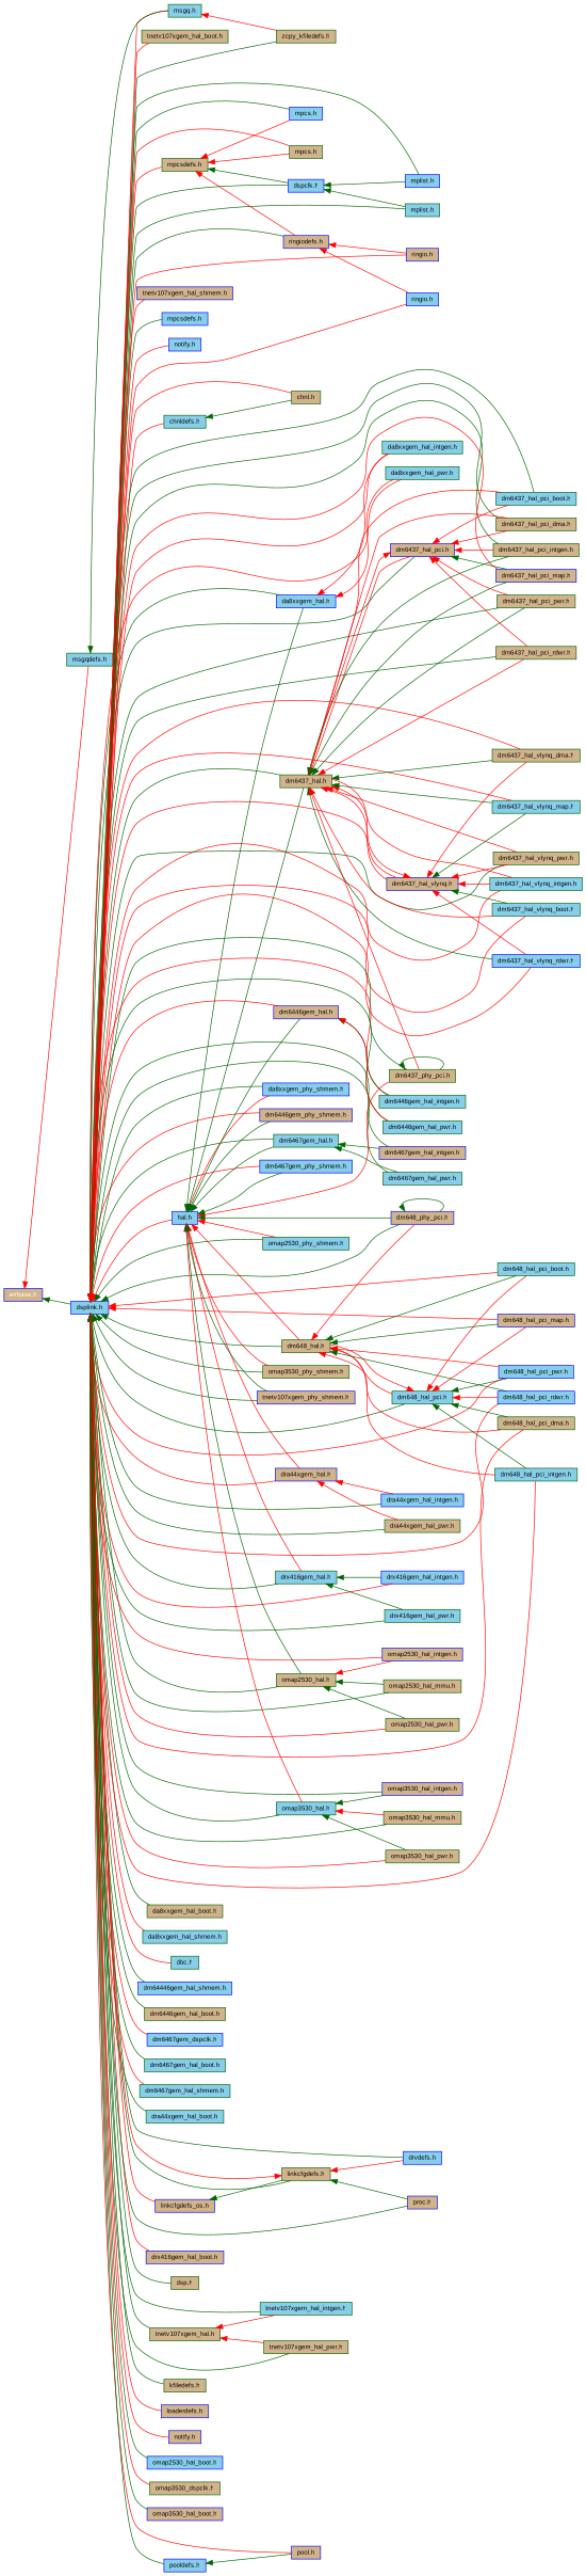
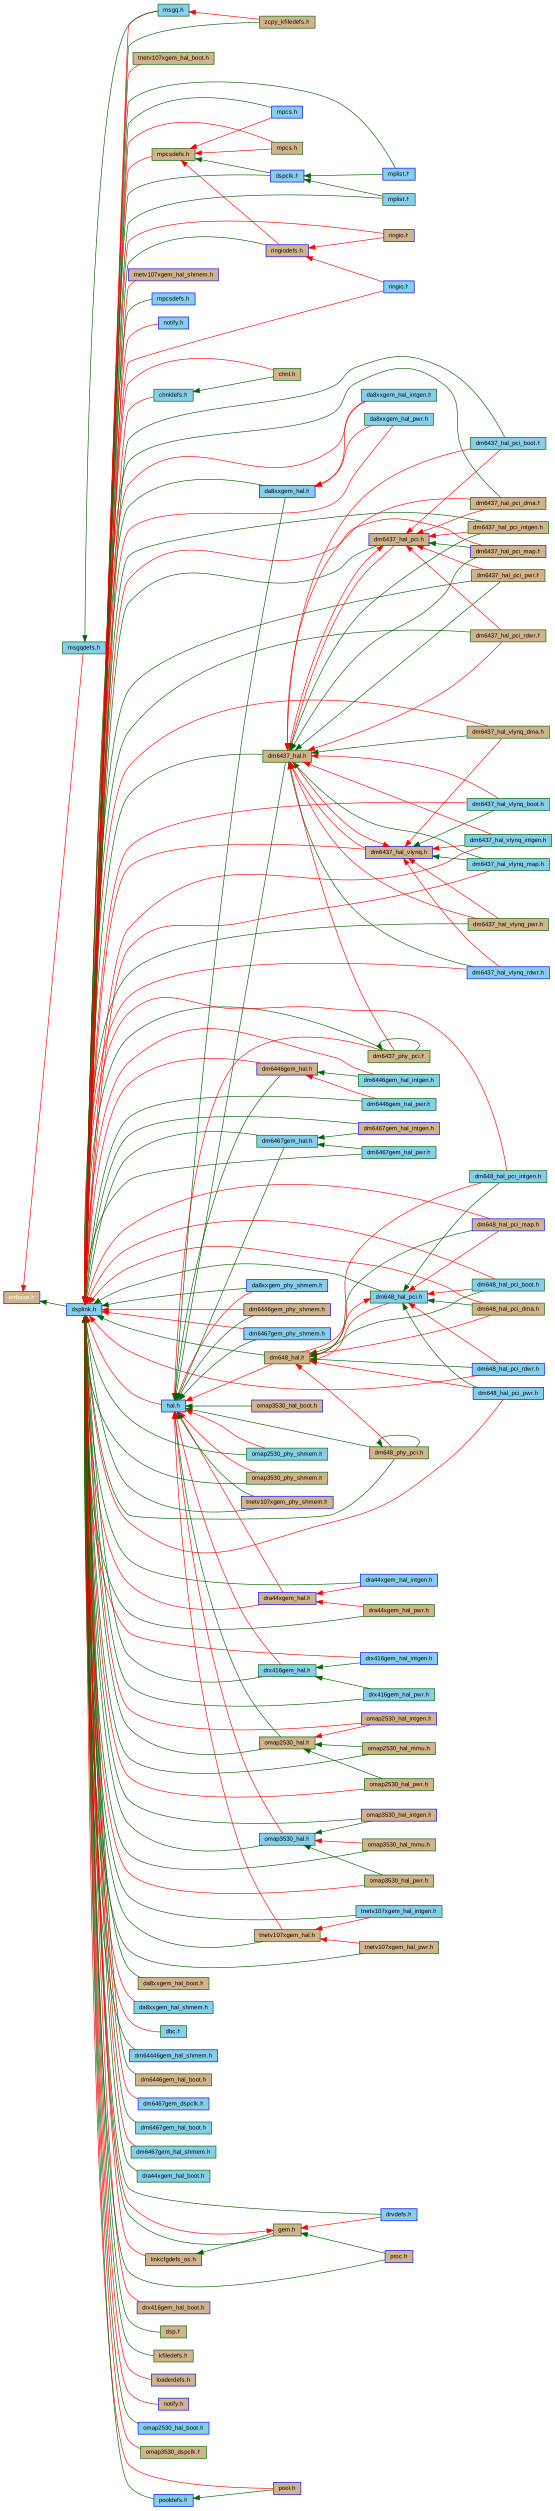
  digraph {
    fontname="Liberation Sans"
    rankdir=LR
    node [color=darkgreen fillcolor=tan fontname="Liberation Sans" fontsize=10 shape=record style=filled]
    edge [color=red dir=back fontname="Liberation Sans" fontsize=10 labelfontname=Helvetica labelfontsize=10 style=solid]
    n1 [color=blue fontcolor=white height=0.2 label="errbase.h" width=0.4]
    n2 [color=blue fillcolor=skyblue height=0.2 label="dsplink.h" width=0.4]
    n3 [fillcolor=skyblue height=0.2 label="msgqdefs.h" width=0.4]
    n4 [color=blue fillcolor=skyblue height=0.2 label="mpcs.h" width=0.4]
    n5 [color=blue fillcolor=skyblue height=0.2 label="mpcsdefs.h" width=0.4]
    n6 [color=blue fillcolor=skyblue height=0.2 label="mplist.h" width=0.4]
    n7 [color=blue fillcolor=skyblue height=0.2 label="notify.h" width=0.4]
    n8 [color=blue height=0.2 label="ringio.h" width=0.4]
    n9 [height=0.2 label="zcpy_kfiledefs.h" width=0.4]
    n10 [height=0.2 label="chnl.h" width=0.4]
    n11 [fillcolor=skyblue height=0.2 label="chnldefs.h" width=0.4]
    n12 [color=blue fillcolor=skyblue height=0.2 label="da8xxgem_hal.h" width=0.4]
    n13 [fillcolor=skyblue height=0.2 label="da8xxgem_hal_intgen.h" width=0.4]
    n14 [fillcolor=skyblue height=0.2 label="da8xxgem_hal_pwr.h" width=0.4]
    n15 [height=0.2 label="da8xxgem_hal_boot.h" width=0.4]
    n16 [fillcolor=skyblue height=0.2 label="da8xxgem_hal_shmem.h" width=0.4]
    n17 [color=blue fillcolor=skyblue height=0.2 label="da8xxgem_phy_shmem.h" width=0.4]
    n18 [fillcolor=skyblue height=0.2 label="dbc.h" width=0.4]
    n19 [height=0.2 label="dm6437_hal.h" width=0.4]
    n20 [color=blue height=0.2 label="dm6437_hal_pci.h" width=0.4]
    n21 [fillcolor=skyblue height=0.2 label="dm6437_hal_pci_boot.h" width=0.4]
    n22 [height=0.2 label="dm6437_hal_pci_dma.h" width=0.4]
    n23 [height=0.2 label="dm6437_hal_pci_intgen.h" width=0.4]
    n24 [color=blue height=0.2 label="dm6437_hal_pci_map.h" width=0.4]
    n25 [height=0.2 label="dm6437_hal_pci_pwr.h" width=0.4]
    n26 [height=0.2 label="dm6437_hal_pci_rdwr.h" width=0.4]
    n27 [color=blue height=0.2 label="dm6437_hal_vlynq.h" width=0.4]
    n28 [fillcolor=skyblue height=0.2 label="dm6437_hal_vlynq_boot.h" width=0.4]
    n29 [height=0.2 label="dm6437_hal_vlynq_dma.h" width=0.4]
    n30 [fillcolor=skyblue height=0.2 label="dm6437_hal_vlynq_intgen.h" width=0.4]
    n31 [fillcolor=skyblue height=0.2 label="dm6437_hal_vlynq_map.h" width=0.4]
    n32 [height=0.2 label="dm6437_hal_vlynq_pwr.h" width=0.4]
    n33 [color=blue fillcolor=skyblue height=0.2 label="dm6437_hal_vlynq_rdwr.h" width=0.4]
    n34 [height=0.2 label="dm6437_phy_pci.h" width=0.4]
    n35 [color=blue fillcolor=skyblue height=0.2 label="dm64446gem_hal_shmem.h" width=0.4]
    n36 [color=blue height=0.2 label="dm6446gem_hal.h" width=0.4]
    n37 [fillcolor=skyblue height=0.2 label="dm6446gem_hal_intgen.h" width=0.4]
    n38 [fillcolor=skyblue height=0.2 label="dm6446gem_hal_pwr.h" width=0.4]
    n39 [height=0.2 label="dm6446gem_hal_boot.h" width=0.4]
    n40 [color=blue height=0.2 label="dm6446gem_phy_shmem.h" width=0.4]
    n41 [color=blue fillcolor=skyblue height=0.2 label="dm6467gem_dspclk.h" width=0.4]
    n42 [fillcolor=skyblue height=0.2 label="dm6467gem_hal.h" width=0.4]
    n43 [color=blue height=0.2 label="dm6467gem_hal_intgen.h" width=0.4]
    n44 [fillcolor=skyblue height=0.2 label="dm6467gem_hal_pwr.h" width=0.4]
    n45 [fillcolor=skyblue height=0.2 label="dm6467gem_hal_boot.h" width=0.4]
    n46 [fillcolor=skyblue height=0.2 label="dm6467gem_hal_shmem.h" width=0.4]
    n47 [color=blue fillcolor=skyblue height=0.2 label="dm6467gem_phy_shmem.h" width=0.4]
    n48 [height=0.2 label="dm648_hal.h" width=0.4]
    n49 [fillcolor=skyblue height=0.2 label="dm648_hal_pci.h" width=0.4]
    n50 [fillcolor=skyblue height=0.2 label="dm648_hal_pci_boot.h" width=0.4]
    n51 [height=0.2 label="dm648_hal_pci_dma.h" width=0.4]
    n52 [fillcolor=skyblue height=0.2 label="dm648_hal_pci_intgen.h" width=0.4]
    n53 [color=blue height=0.2 label="dm648_hal_pci_map.h" width=0.4]
    n54 [color=blue fillcolor=skyblue height=0.2 label="dm648_hal_pci_pwr.h" width=0.4]
    n55 [color=blue fillcolor=skyblue height=0.2 label="dm648_hal_pci_rdwr.h" width=0.4]
-   n56 [color=blue height=0.2 label="dm648_phy_pci.h" width=0.4]
+   n56 [height=0.2 label="dm648_phy_pci.h" width=0.4]
    n57 [color=blue height=0.2 label="dra44xgem_hal.h" width=0.4]
    n58 [color=blue fillcolor=skyblue height=0.2 label="dra44xgem_hal_intgen.h" width=0.4]
    n59 [height=0.2 label="dra44xgem_hal_pwr.h" width=0.4]
    n60 [fillcolor=skyblue height=0.2 label="dra44xgem_hal_boot.h" width=0.4]
    n61 [color=blue fillcolor=skyblue height=0.2 label="drvdefs.h" width=0.4]
    n62 [fillcolor=skyblue height=0.2 label="drx416gem_hal.h" width=0.4]
    n63 [color=blue fillcolor=skyblue height=0.2 label="drx416gem_hal_intgen.h" width=0.4]
    n64 [fillcolor=skyblue height=0.2 label="drx416gem_hal_pwr.h" width=0.4]
    n65 [color=blue height=0.2 label="drx416gem_hal_boot.h" width=0.4]
    n66 [height=0.2 label="dsp.h" width=0.4]
    n67 [color=blue fillcolor=skyblue height=0.2 label="hal.h" width=0.4]
    n68 [height=0.2 label="omap2530_hal.h" width=0.4]
    n69 [color=blue height=0.2 label="omap2530_hal_intgen.h" width=0.4]
    n70 [height=0.2 label="omap2530_hal_mmu.h" width=0.4]
    n71 [height=0.2 label="omap2530_hal_pwr.h" width=0.4]
    n72 [fillcolor=skyblue height=0.2 label="omap2530_phy_shmem.h" width=0.4]
    n73 [fillcolor=skyblue height=0.2 label="omap3530_hal.h" width=0.4]
    n74 [color=blue height=0.2 label="omap3530_hal_intgen.h" width=0.4]
    n75 [height=0.2 label="omap3530_hal_mmu.h" width=0.4]
    n76 [height=0.2 label="omap3530_hal_pwr.h" width=0.4]
    n77 [height=0.2 label="omap3530_phy_shmem.h" width=0.4]
    n78 [height=0.2 label="tnetv107xgem_hal.h" width=0.4]
    n79 [fillcolor=skyblue height=0.2 label="tnetv107xgem_hal_intgen.h" width=0.4]
    n80 [height=0.2 label="tnetv107xgem_hal_pwr.h" width=0.4]
    n81 [color=blue height=0.2 label="tnetv107xgem_phy_shmem.h" width=0.4]
    n82 [height=0.2 label="kfiledefs.h" width=0.4]
-   n83 [height=0.2 label="linkcfgdefs.h" width=0.4]
+   n83 [height=0.2 label="gem.h" width=0.4]
    n84 [color=blue height=0.2 label="proc.h" width=0.4]
    n85 [color=blue height=0.2 label="linkcfgdefs_os.h" width=0.4]
    n86 [color=blue height=0.2 label="loaderdefs.h" width=0.4]
    n87 [height=0.2 label="mpcs.h" width=0.4]
    n88 [height=0.2 label="mpcsdefs.h" width=0.4]
    n89 [color=blue fillcolor=skyblue height=0.2 label="dspclk.h" width=0.4]
    n90 [fillcolor=skyblue height=0.2 label="mplist.h" width=0.4]
    n91 [color=blue height=0.2 label="ringiodefs.h" width=0.4]
    n92 [color=blue fillcolor=skyblue height=0.2 label="ringio.h" width=0.4]
    n93 [fillcolor=skyblue height=0.2 label="msgq.h" width=0.4]
    n94 [color=blue height=0.2 label="notify.h" width=0.4]
    n95 [color=blue fillcolor=skyblue height=0.2 label="omap2530_hal_boot.h" width=0.4]
    n96 [height=0.2 label="omap3530_dspclk.h" width=0.4]
    n97 [color=blue height=0.2 label="omap3530_hal_boot.h" width=0.4]
    n98 [color=blue height=0.2 label="pool.h" width=0.4]
    n99 [color=blue fillcolor=skyblue height=0.2 label="pooldefs.h" width=0.4]
    n100 [height=0.2 label="tnetv107xgem_hal_boot.h" width=0.4]
    n101 [color=blue height=0.2 label="tnetv107xgem_hal_shmem.h" width=0.4]
    n1 -> n2 [color=darkgreen]
    n1 -> n3
    n2 -> n4 [color=darkgreen]
    n2 -> n5 [color=darkgreen]
    n2 -> n6 [color=darkgreen]
    n2 -> n7
    n2 -> n8
    n2 -> n9 [color=darkgreen]
    n2 -> n10
    n2 -> n11
    n2 -> n12 [color=darkgreen]
    n2 -> n13
    n2 -> n14
    n2 -> n15 [color=darkgreen]
    n2 -> n16
    n2 -> n17 [color=darkgreen]
    n2 -> n18
    n2 -> n19 [color=darkgreen]
    n2 -> n20 [color=darkgreen]
    n2 -> n21 [color=darkgreen]
    n2 -> n22 [color=darkgreen]
    n2 -> n23 [color=darkgreen]
    n2 -> n24
    n2 -> n25 [color=darkgreen]
    n2 -> n26 [color=darkgreen]
    n2 -> n27
    n2 -> n28
    n2 -> n29
    n2 -> n30
    n2 -> n31
    n2 -> n32 [color=darkgreen]
    n2 -> n33
    n2 -> n34 [color=darkgreen]
    n2 -> n35 [color=darkgreen]
    n2 -> n36
    n2 -> n37
    n2 -> n38 [color=darkgreen]
    n2 -> n39 [color=darkgreen]
    n2 -> n40
    n2 -> n41
    n2 -> n42 [color=darkgreen]
    n2 -> n43 [color=darkgreen]
    n2 -> n44 [color=darkgreen]
    n2 -> n45 [color=darkgreen]
    n2 -> n46
    n2 -> n47
    n2 -> n48 [color=darkgreen]
    n2 -> n49 [color=darkgreen]
    n2 -> n50
    n2 -> n51
    n2 -> n52
    n2 -> n53
    n2 -> n54
    n2 -> n55
    n2 -> n56 [color=darkgreen]
    n2 -> n57
    n2 -> n58 [color=darkgreen]
    n2 -> n59 [color=darkgreen]
    n2 -> n60 [color=darkgreen]
    n2 -> n61 [color=darkgreen]
    n2 -> n62 [color=darkgreen]
    n2 -> n63
    n2 -> n64 [color=darkgreen]
    n2 -> n65
    n2 -> n66 [color=darkgreen]
    n2 -> n67
    n2 -> n68 [color=darkgreen]
    n2 -> n69
    n2 -> n70 [color=darkgreen]
    n2 -> n71
    n2 -> n72 [color=darkgreen]
    n2 -> n73 [color=darkgreen]
    n2 -> n74 [color=darkgreen]
    n2 -> n75 [color=darkgreen]
    n2 -> n76
    n2 -> n77 [color=darkgreen]
    n2 -> n78 [color=darkgreen]
    n2 -> n79 [color=darkgreen]
    n2 -> n80 [color=darkgreen]
    n2 -> n81 [color=darkgreen]
    n2 -> n82 [color=darkgreen]
    n2 -> n83 [color=darkgreen]
    n2 -> n84 [color=darkgreen]
    n2 -> n85
    n2 -> n86
    n2 -> n87
    n2 -> n88
    n2 -> n89 [color=darkgreen]
    n2 -> n90 [color=darkgreen]
    n2 -> n91 [color=darkgreen]
    n2 -> n92
    n2 -> n93
    n2 -> n94
    n2 -> n95 [color=darkgreen]
    n2 -> n96
-   n2 -> n97 [color=darkgreen]
+   n67 -> n97 [color=darkgreen]
    n2 -> n98
    n2 -> n99 [color=darkgreen]
    n2 -> n100
    n2 -> n101
    n3 -> n93 [color=darkgreen]
    n11 -> n10 [color=darkgreen]
    n12 -> n13
    n12 -> n14
    n19 -> n20
    n19 -> n21
    n19 -> n22
    n19 -> n23 [color=darkgreen]
    n19 -> n24 [color=darkgreen]
    n19 -> n25 [color=darkgreen]
    n19 -> n26
    n19 -> n27
    n19 -> n28
    n19 -> n29 [color=darkgreen]
    n19 -> n30
    n19 -> n31 [color=darkgreen]
    n19 -> n32
    n19 -> n33 [color=darkgreen]
    n19 -> n34
    n20 -> n19
    n20 -> n21
    n20 -> n22
    n20 -> n23
    n20 -> n24 [color=darkgreen]
    n20 -> n25
    n20 -> n26
    n27 -> n19
    n27 -> n28 [color=darkgreen]
    n27 -> n29
    n27 -> n30
    n27 -> n31 [color=darkgreen]
    n27 -> n32
    n27 -> n33
    n34 -> n34 [color=darkgreen]
    n36 -> n37 [color=darkgreen]
    n36 -> n38
    n42 -> n43 [color=darkgreen]
    n42 -> n44 [color=darkgreen]
    n48 -> n49
    n48 -> n50 [color=darkgreen]
    n48 -> n51
    n48 -> n52
    n48 -> n53 [color=darkgreen]
    n48 -> n54
    n48 -> n55 [color=darkgreen]
    n48 -> n56
    n49 -> n48
    n49 -> n50
    n49 -> n51 [color=darkgreen]
    n49 -> n52 [color=darkgreen]
    n49 -> n53
    n49 -> n54 [color=darkgreen]
    n49 -> n55
    n56 -> n56 [color=darkgreen]
    n57 -> n58
    n57 -> n59
    n62 -> n63 [color=darkgreen]
    n62 -> n64 [color=darkgreen]
    n67 -> n12 [color=darkgreen]
    n67 -> n17
    n67 -> n19 [color=darkgreen]
    n67 -> n34
    n67 -> n36 [color=darkgreen]
    n67 -> n40 [color=darkgreen]
    n67 -> n42 [color=darkgreen]
    n67 -> n47 [color=darkgreen]
    n67 -> n48
    n67 -> n56 [color=darkgreen]
    n67 -> n57
    n67 -> n62
    n67 -> n68 [color=darkgreen]
    n67 -> n72
    n67 -> n73
    n67 -> n77
+   n67 -> n78
    n67 -> n81 [color=darkgreen]
    n68 -> n69
    n68 -> n70 [color=darkgreen]
    n68 -> n71 [color=darkgreen]
    n73 -> n74 [color=darkgreen]
    n73 -> n75
    n73 -> n76 [color=darkgreen]
    n78 -> n79
    n78 -> n80
    n83 -> n2
    n83 -> n61
    n83 -> n84 [color=darkgreen]
    n85 -> n83 [color=darkgreen]
    n88 -> n4
    n88 -> n87
    n88 -> n89 [color=darkgreen]
    n88 -> n91
    n89 -> n6 [color=darkgreen]
    n89 -> n90 [color=darkgreen]
    n91 -> n8
    n91 -> n92
    n93 -> n9
    n99 -> n98 [color=darkgreen]
  }
